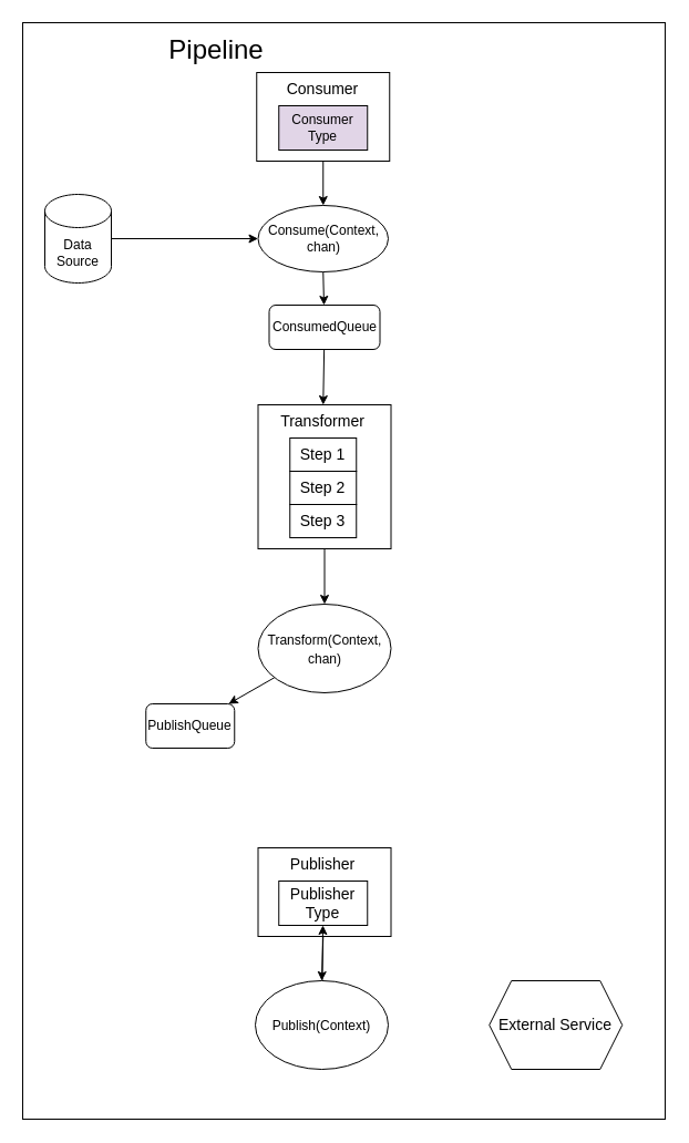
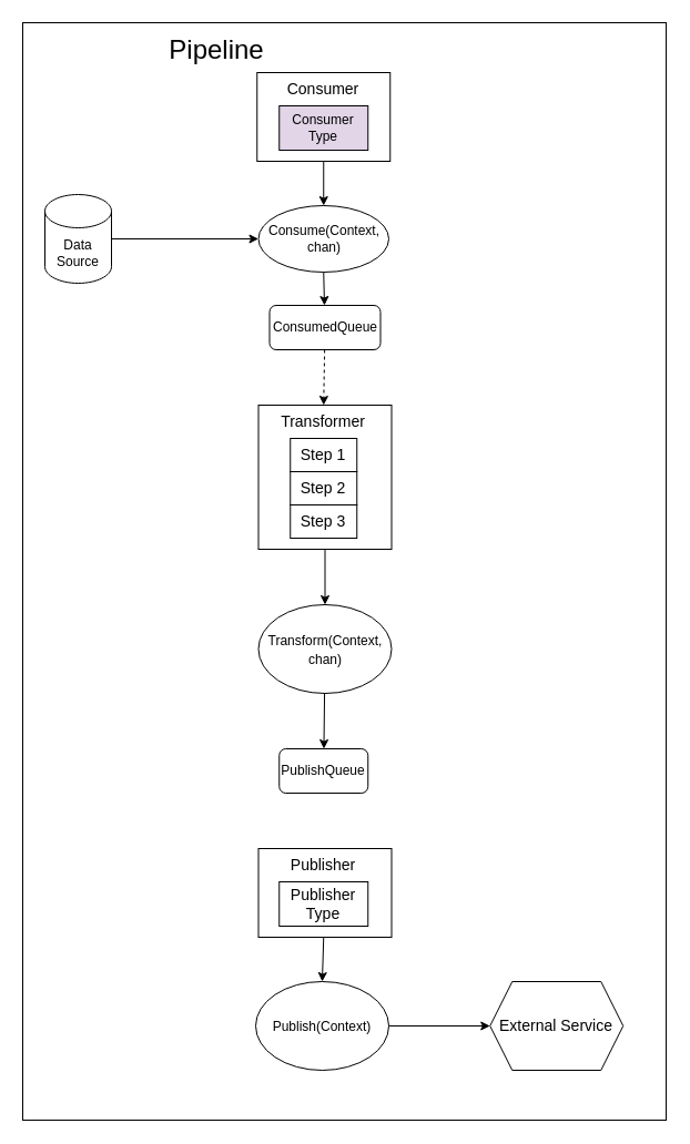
  <mxCell id="0" />
  <mxCell id="1" parent="0" />
  <mxCell id="2" value="" style="rounded=0;whiteSpace=wrap;html=1;fillColor=default;" parent="1" vertex="1"><mxGeometry x="20" y="20" width="580" height="990" as="geometry" /></mxCell>
  <mxCell id="3" style="edgeStyle=orthogonalEdgeStyle;rounded=0;orthogonalLoop=1;jettySize=auto;html=1;entryX=0.5;entryY=0;entryDx=0;entryDy=0;fontSize=14;" parent="1" source="4" target="9" edge="1"><mxGeometry relative="1" as="geometry"><mxPoint x="291.25" y="195" as="targetPoint" /></mxGeometry></mxCell>
  <mxCell id="4" value="" style="rounded=0;whiteSpace=wrap;html=1;" parent="1" vertex="1"><mxGeometry x="231.25" y="65" width="120" height="80" as="geometry" /></mxCell>
  <mxCell id="5" value="Consumer Type" style="rounded=0;whiteSpace=wrap;html=1;fillColor=#e1d5e7;" parent="1" vertex="1"><mxGeometry x="251.25" y="95" width="80" height="40" as="geometry" /></mxCell>
  <mxCell id="6" value="&lt;font style=&quot;font-size: 14px;&quot;&gt;Consumer&lt;/font&gt;" style="text;html=1;strokeColor=none;fillColor=none;align=center;verticalAlign=middle;whiteSpace=wrap;rounded=0;" parent="1" vertex="1"><mxGeometry x="261.25" y="65" width="60" height="30" as="geometry" /></mxCell>
  <mxCell id="7" value="&lt;font style=&quot;font-size: 24px&quot;&gt;Pipeline&lt;/font&gt;" style="text;html=1;strokeColor=none;fillColor=none;align=center;verticalAlign=middle;whiteSpace=wrap;rounded=0;" parent="1" vertex="1"><mxGeometry x="165" y="30" width="60" height="30" as="geometry" /></mxCell>
  <mxCell id="8" style="edgeStyle=none;html=1;exitX=0.5;exitY=1;exitDx=0;exitDy=0;" parent="1" source="9" target="11" edge="1"><mxGeometry relative="1" as="geometry" /></mxCell>
  <mxCell id="9" value="Consume(Context, chan)" style="ellipse;whiteSpace=wrap;html=1;" parent="1" vertex="1"><mxGeometry x="232.5" y="185" width="117.5" height="60" as="geometry" /></mxCell>
- <mxCell id="10" style="edgeStyle=none;html=1;entryX=0.5;entryY=0;entryDx=0;entryDy=0;fontSize=14;" parent="1" source="11" target="14" edge="1"><mxGeometry relative="1" as="geometry" /></mxCell>
+ <mxCell id="10" style="edgeStyle=none;html=1;entryX=0.5;entryY=0;entryDx=0;entryDy=0;fontSize=14;dashed=1;" parent="1" source="11" target="14" edge="1"><mxGeometry relative="1" as="geometry" /></mxCell>
  <mxCell id="11" value="ConsumedQueue" style="rounded=1;whiteSpace=wrap;html=1;" parent="1" vertex="1"><mxGeometry x="242.5" y="275" width="100" height="40" as="geometry" /></mxCell>
  <mxCell id="12" style="edgeStyle=none;html=1;exitX=0.5;exitY=1;exitDx=0;exitDy=0;entryX=0.5;entryY=0;entryDx=0;entryDy=0;fontSize=12;" parent="1" source="13" target="19" edge="1"><mxGeometry relative="1" as="geometry" /></mxCell>
  <mxCell id="13" value="" style="rounded=0;whiteSpace=wrap;html=1;" parent="1" vertex="1"><mxGeometry x="232.5" y="365" width="120" height="130" as="geometry" /></mxCell>
  <mxCell id="14" value="&lt;font style=&quot;font-size: 14px&quot;&gt;Transformer&lt;/font&gt;" style="text;html=1;strokeColor=none;fillColor=none;align=center;verticalAlign=middle;whiteSpace=wrap;rounded=0;" parent="1" vertex="1"><mxGeometry x="261.25" y="365" width="60" height="30" as="geometry" /></mxCell>
  <mxCell id="15" value="Step 1" style="rounded=0;whiteSpace=wrap;html=1;fontSize=14;" parent="1" vertex="1"><mxGeometry x="261.25" y="395" width="60" height="30" as="geometry" /></mxCell>
  <mxCell id="16" value="Step 2" style="rounded=0;whiteSpace=wrap;html=1;fontSize=14;" parent="1" vertex="1"><mxGeometry x="261.25" y="425" width="60" height="30" as="geometry" /></mxCell>
  <mxCell id="17" value="Step 3" style="rounded=0;whiteSpace=wrap;html=1;fontSize=14;" parent="1" vertex="1"><mxGeometry x="261.25" y="455" width="60" height="30" as="geometry" /></mxCell>
  <mxCell id="18" style="edgeStyle=none;html=1;fontSize=12;" parent="1" source="19" target="20" edge="1"><mxGeometry relative="1" as="geometry" /></mxCell>
  <mxCell id="19" value="&lt;font style=&quot;font-size: 12px&quot;&gt;Transform(Context, chan)&lt;/font&gt;" style="ellipse;whiteSpace=wrap;html=1;fontSize=14;" parent="1" vertex="1"><mxGeometry x="232.5" y="545" width="120" height="80" as="geometry" /></mxCell>
- <mxCell id="20" value="PublishQueue" style="rounded=1;whiteSpace=wrap;html=1;" parent="1" vertex="1"><mxGeometry x="131.25" y="635" width="80" height="40" as="geometry" /></mxCell>
+ <mxCell id="20" value="PublishQueue" style="rounded=1;whiteSpace=wrap;html=1;" parent="1" vertex="1"><mxGeometry x="251.25" y="675" width="80" height="40" as="geometry" /></mxCell>
  <mxCell id="21" style="edgeStyle=none;html=1;entryX=0.5;entryY=0;entryDx=0;entryDy=0;fontSize=14;" parent="1" source="22" target="26" edge="1"><mxGeometry relative="1" as="geometry" /></mxCell>
  <mxCell id="22" value="" style="rounded=0;whiteSpace=wrap;html=1;fontSize=12;" parent="1" vertex="1"><mxGeometry x="232.5" y="765" width="120" height="80" as="geometry" /></mxCell>
  <mxCell id="23" value="&lt;font style=&quot;font-size: 14px&quot;&gt;Publisher&lt;/font&gt;" style="text;html=1;strokeColor=none;fillColor=none;align=center;verticalAlign=middle;whiteSpace=wrap;rounded=0;fontSize=12;" parent="1" vertex="1"><mxGeometry x="261.25" y="765" width="60" height="30" as="geometry" /></mxCell>
  <mxCell id="24" value="Publisher Type" style="rounded=0;whiteSpace=wrap;html=1;fontSize=14;" parent="1" vertex="1"><mxGeometry x="251.25" y="795" width="80" height="40" as="geometry" /></mxCell>
- <mxCell id="25" style="edgeStyle=none;html=1;fontSize=14;" parent="1" source="26" target="24" edge="1"><mxGeometry relative="1" as="geometry" /></mxCell>
+ <mxCell id="25" style="edgeStyle=none;html=1;entryX=0;entryY=0.5;entryDx=0;entryDy=0;fontSize=14;" parent="1" source="26" target="27" edge="1"><mxGeometry relative="1" as="geometry" /></mxCell>
  <mxCell id="26" value="&lt;font style=&quot;font-size: 12px&quot;&gt;Publish(Context)&lt;/font&gt;" style="ellipse;whiteSpace=wrap;html=1;fontSize=14;" parent="1" vertex="1"><mxGeometry x="230" y="885" width="120" height="80" as="geometry" /></mxCell>
  <mxCell id="27" value="External Service" style="shape=hexagon;perimeter=hexagonPerimeter2;whiteSpace=wrap;html=1;fixedSize=1;fontSize=14;" parent="1" vertex="1"><mxGeometry x="441.25" y="885" width="120" height="80" as="geometry" /></mxCell>
  <mxCell id="28" style="edgeStyle=none;html=1;entryX=0;entryY=0.5;entryDx=0;entryDy=0;" parent="1" source="29" target="9" edge="1"><mxGeometry relative="1" as="geometry" /></mxCell>
  <mxCell id="29" value="Data Source" style="shape=cylinder3;whiteSpace=wrap;html=1;boundedLbl=1;backgroundOutline=1;size=15;" parent="1" vertex="1"><mxGeometry x="40" y="175" width="60" height="80" as="geometry" /></mxCell>
